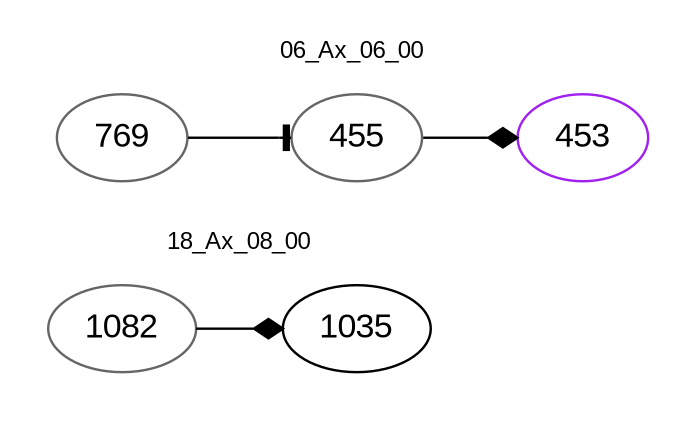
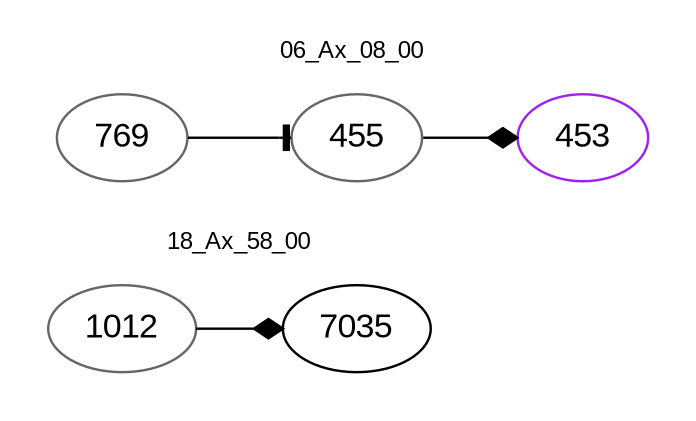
  digraph {
    fontname="Liberation Sans"
    rankdir=LR
    node [color=gray40 fontname="Liberation Sans"]
    edge [arrowhead=diamond color=black fontname="Liberation Sans"]
-   n1 [label=1082]
-   n2 [color=black label=1035]
+   n1 [label=1012]
+   n2 [color=black label=7035]
    n3 [label=455]
    n4 [color=purple label=453]
    n5 [label=769]
    subgraph cluster_1 {
      color=white
      fontsize=10
-     label="18_Ax_08_00"
+     label="18_Ax_58_00"
      n1
      n2
    }
    subgraph cluster_2 {
      color=white
      fontsize=10
-     label="06_Ax_06_00"
+     label="06_Ax_08_00"
      n3
      n4
      n5
    }
    n1 -> n2
    n3 -> n4
    n5 -> n3 [arrowhead=tee]
  }
